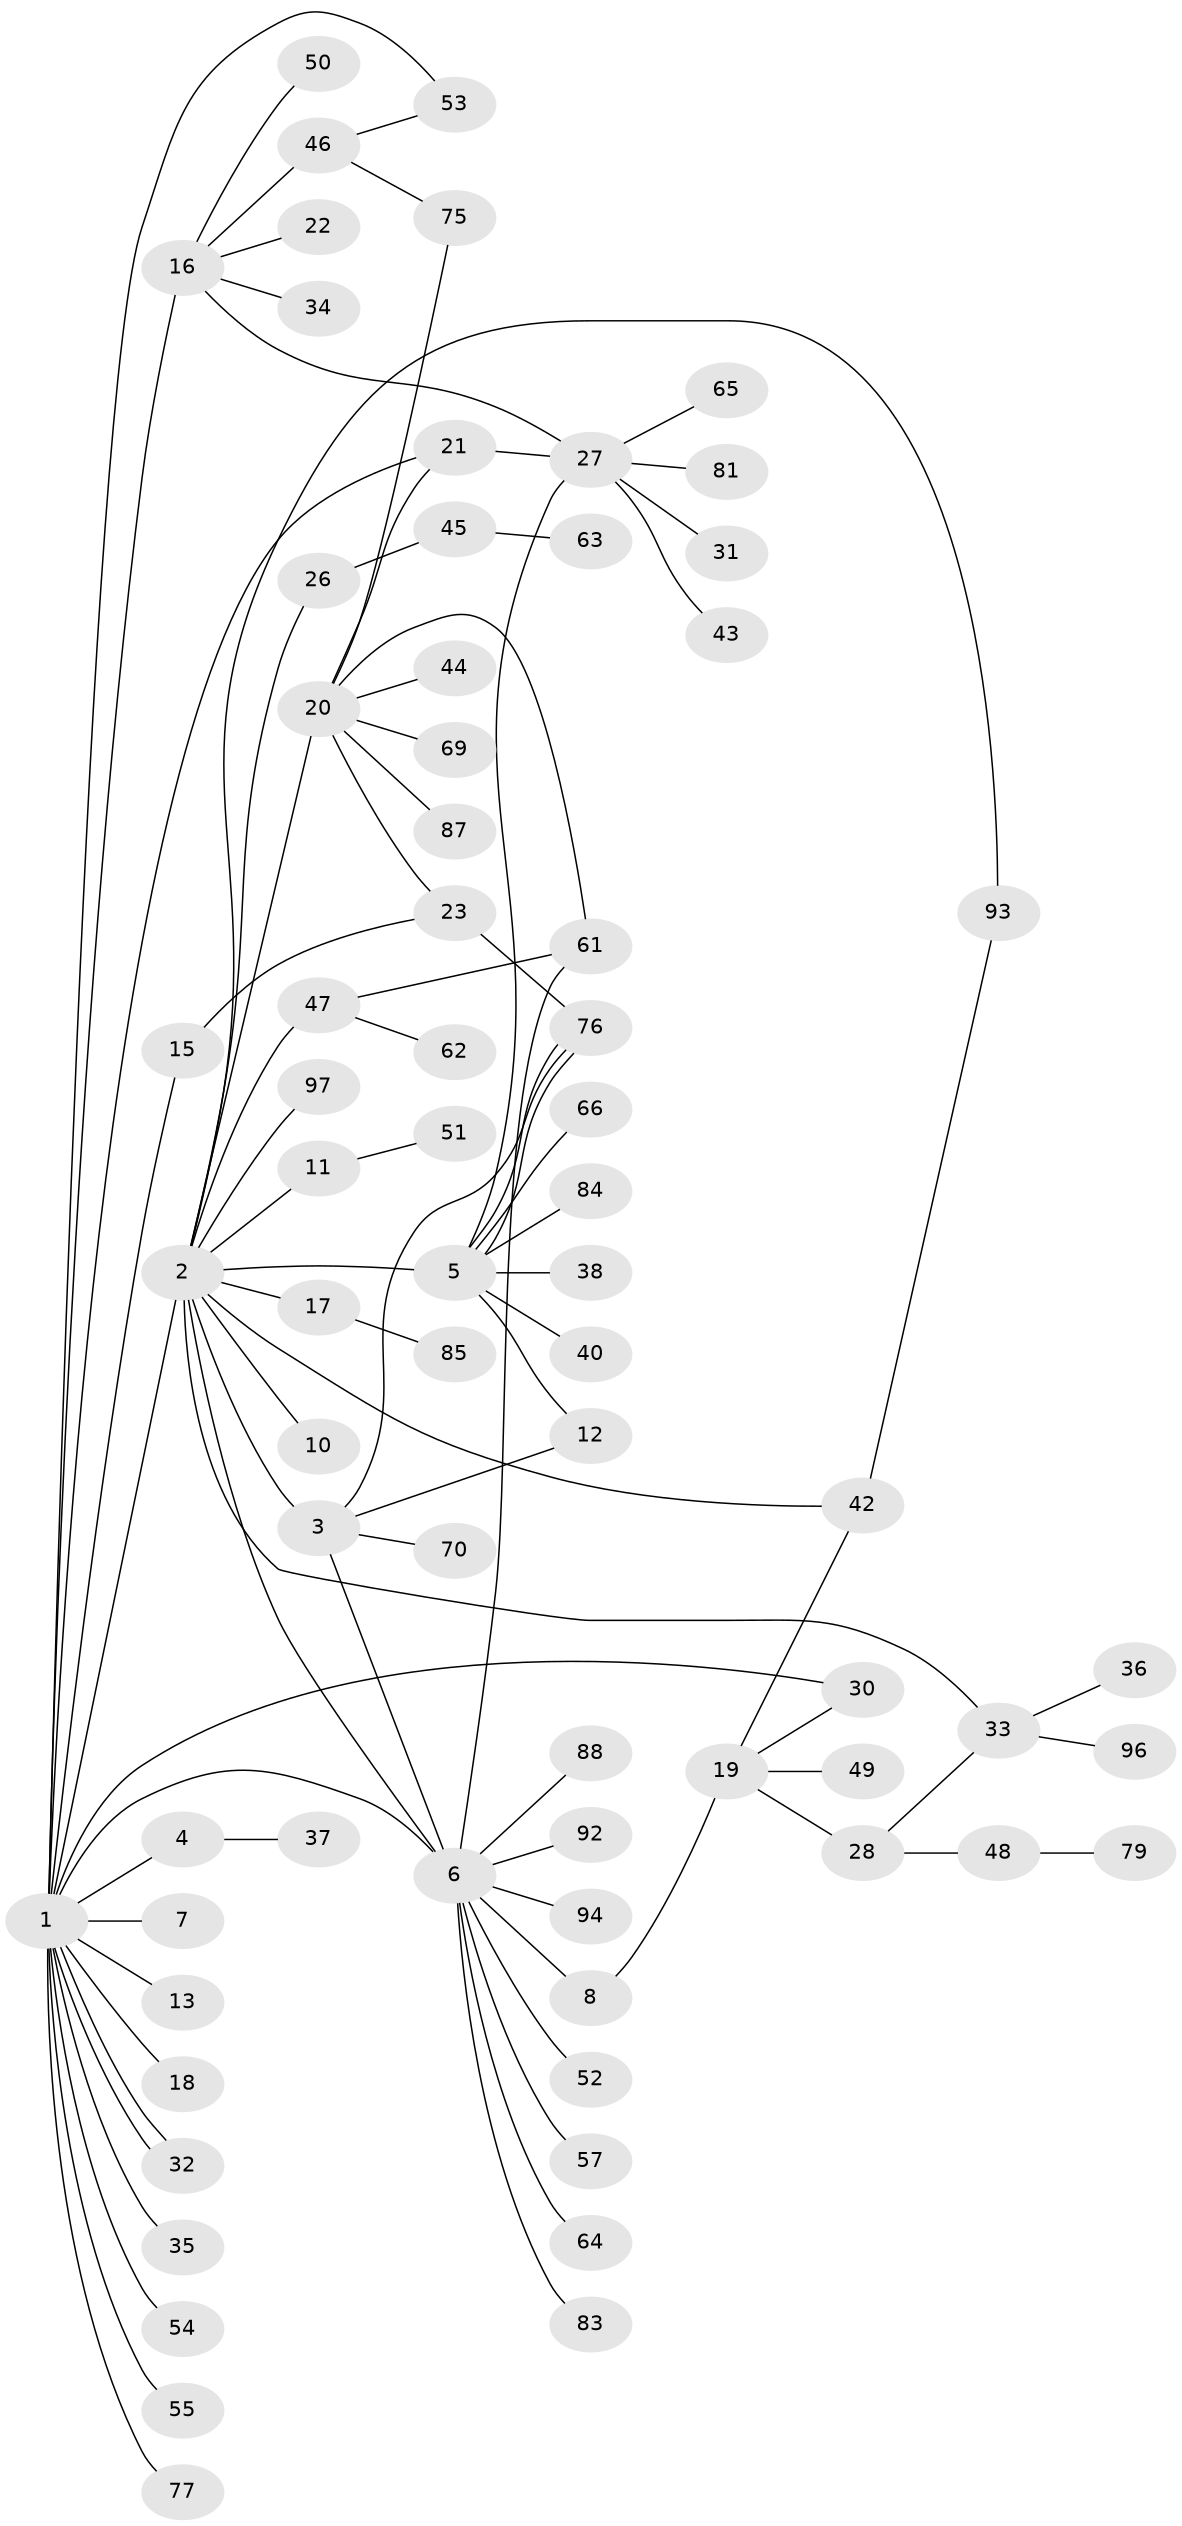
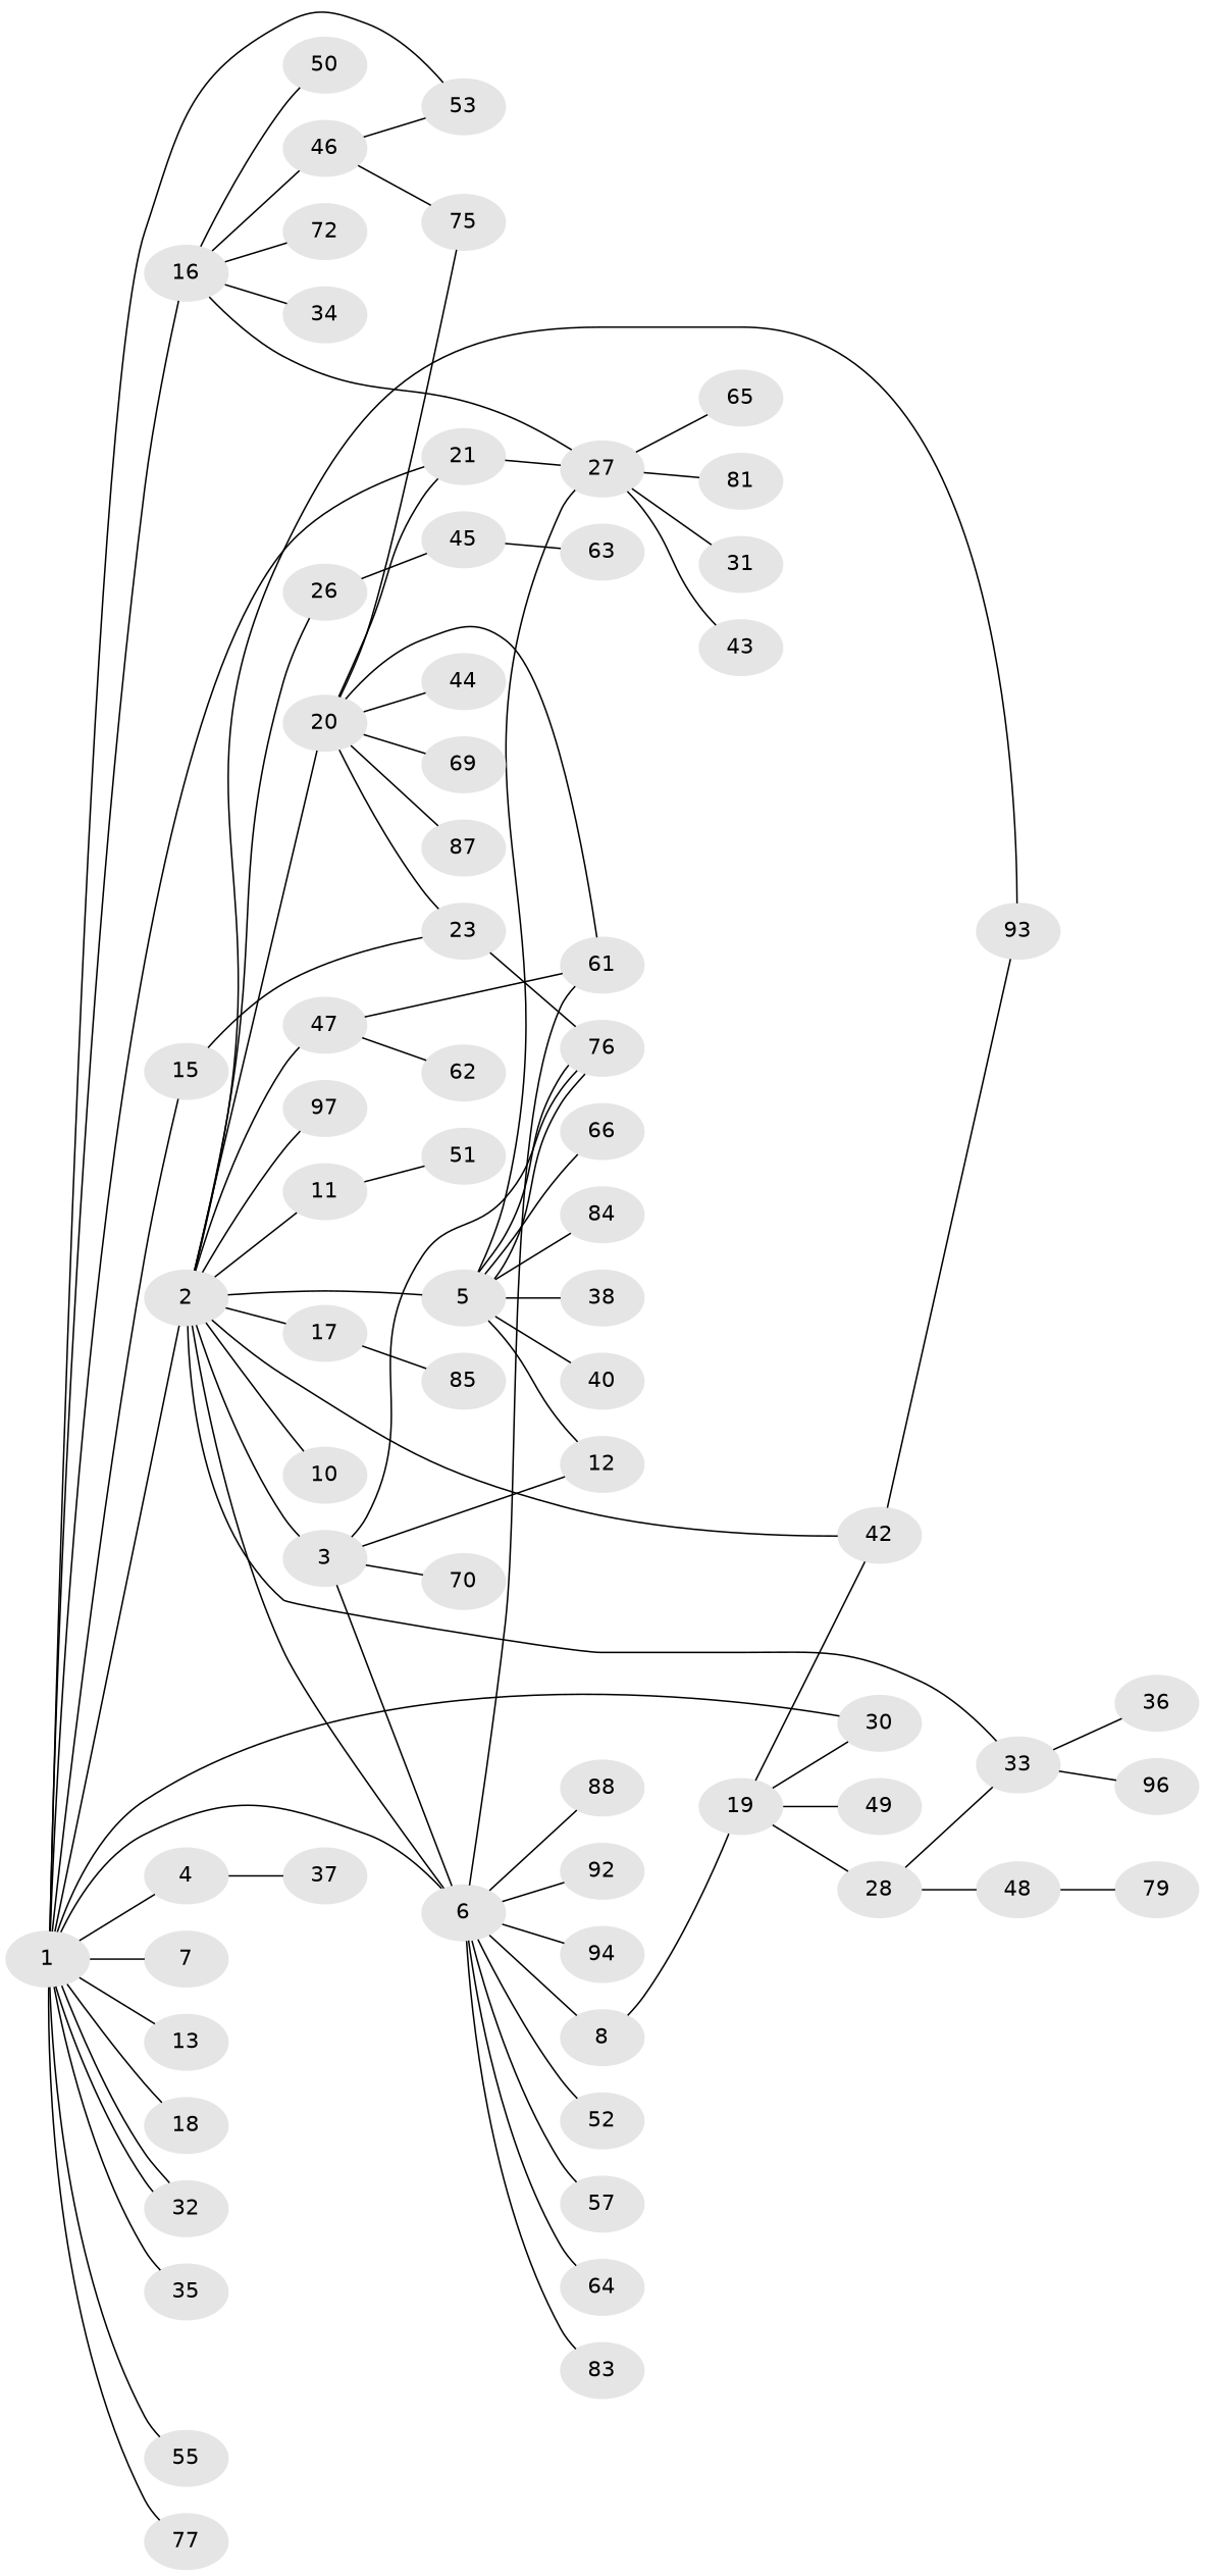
  graph {
    fontname="DejaVu Sans"
    rankdir=LR
    node [color=gray90 fontname="DejaVu Sans" style=filled]
    edge [fontname="DejaVu Sans"]
    1 [super="+14"]
    2 [super="+39"]
    4
    6 [super="+9"]
    7 [super="+73"]
    13
    15
    16 [super="+24"]
    18
    21 [super="+86"]
    30
    32
    35
    53
-   54
    55
    77
    3 [super="+90"]
    5 [super="+58"]
    10
    11 [super="+71"]
    17 [super="+25"]
    20 [super="+56"]
    26
    33 [super="+67"]
    42 [super="+91"]
    47 [super="+80"]
    93
    97
    37
    61 [super="+82"]
    8
    52
    57
    64
    83
    88
    92
    94
    23 [super="+78"]
    27 [super="+29"]
    34
    46 [super="+60"]
    50 [super="+74"]
-   72 [label=22]
+   72
    12 [super="+68"]
    70
    76
    38
    40
    66
    84
    51
    85
    44
    69 [super="+98"]
    75 [super="+89"]
    87
    45 [super="+99"]
    36
    96
    62
    31
    43
    65
    81
    19 [super="+22"]
    28 [super="+100"]
    49
    48
    63
    79
    1 -- 2
    1 -- 4
    1 -- 6
    1 -- 7
    1 -- 13
    1 -- 15
    1 -- 16
    1 -- 18
    1 -- 21
    1 -- 30
    1 -- 32
    1 -- 32
    1 -- 35
    1 -- 53
-   1 -- 54
    1 -- 55
    1 -- 77
    2 -- 6
    2 -- 3
    2 -- 5
    2 -- 10
    2 -- 11
    2 -- 17
    2 -- 20
    2 -- 26
    2 -- 33
    2 -- 42
    2 -- 47
    2 -- 93
    2 -- 97
    4 -- 37
    6 -- 61
    6 -- 8
    6 -- 52
    6 -- 57
    6 -- 64
    6 -- 83
    6 -- 88
    6 -- 92
    6 -- 94
    15 -- 23
    16 -- 27
    16 -- 34
    16 -- 46
    16 -- 50
    16 -- 72
    21 -- 27
    3 -- 6
    3 -- 12
    3 -- 70
    3 -- 76
    5 -- 27
    5 -- 12
    5 -- 76
    5 -- 76
    5 -- 38
    5 -- 40
    5 -- 66
    5 -- 84
    11 -- 51
    17 -- 85
    20 -- 21
    20 -- 61
    20 -- 23
    20 -- 44
    20 -- 69
    20 -- 75
    20 -- 87
    26 -- 45
    33 -- 36
    33 -- 96
    42 -- 93
    47 -- 61
    47 -- 62
    8 -- 19
    23 -- 76
    27 -- 31
    27 -- 43
    27 -- 65
    27 -- 81
    46 -- 53
    46 -- 75
    45 -- 63
    19 -- 30
    19 -- 42
    19 -- 28
    19 -- 49
    28 -- 33
    28 -- 48
    48 -- 79
  }
